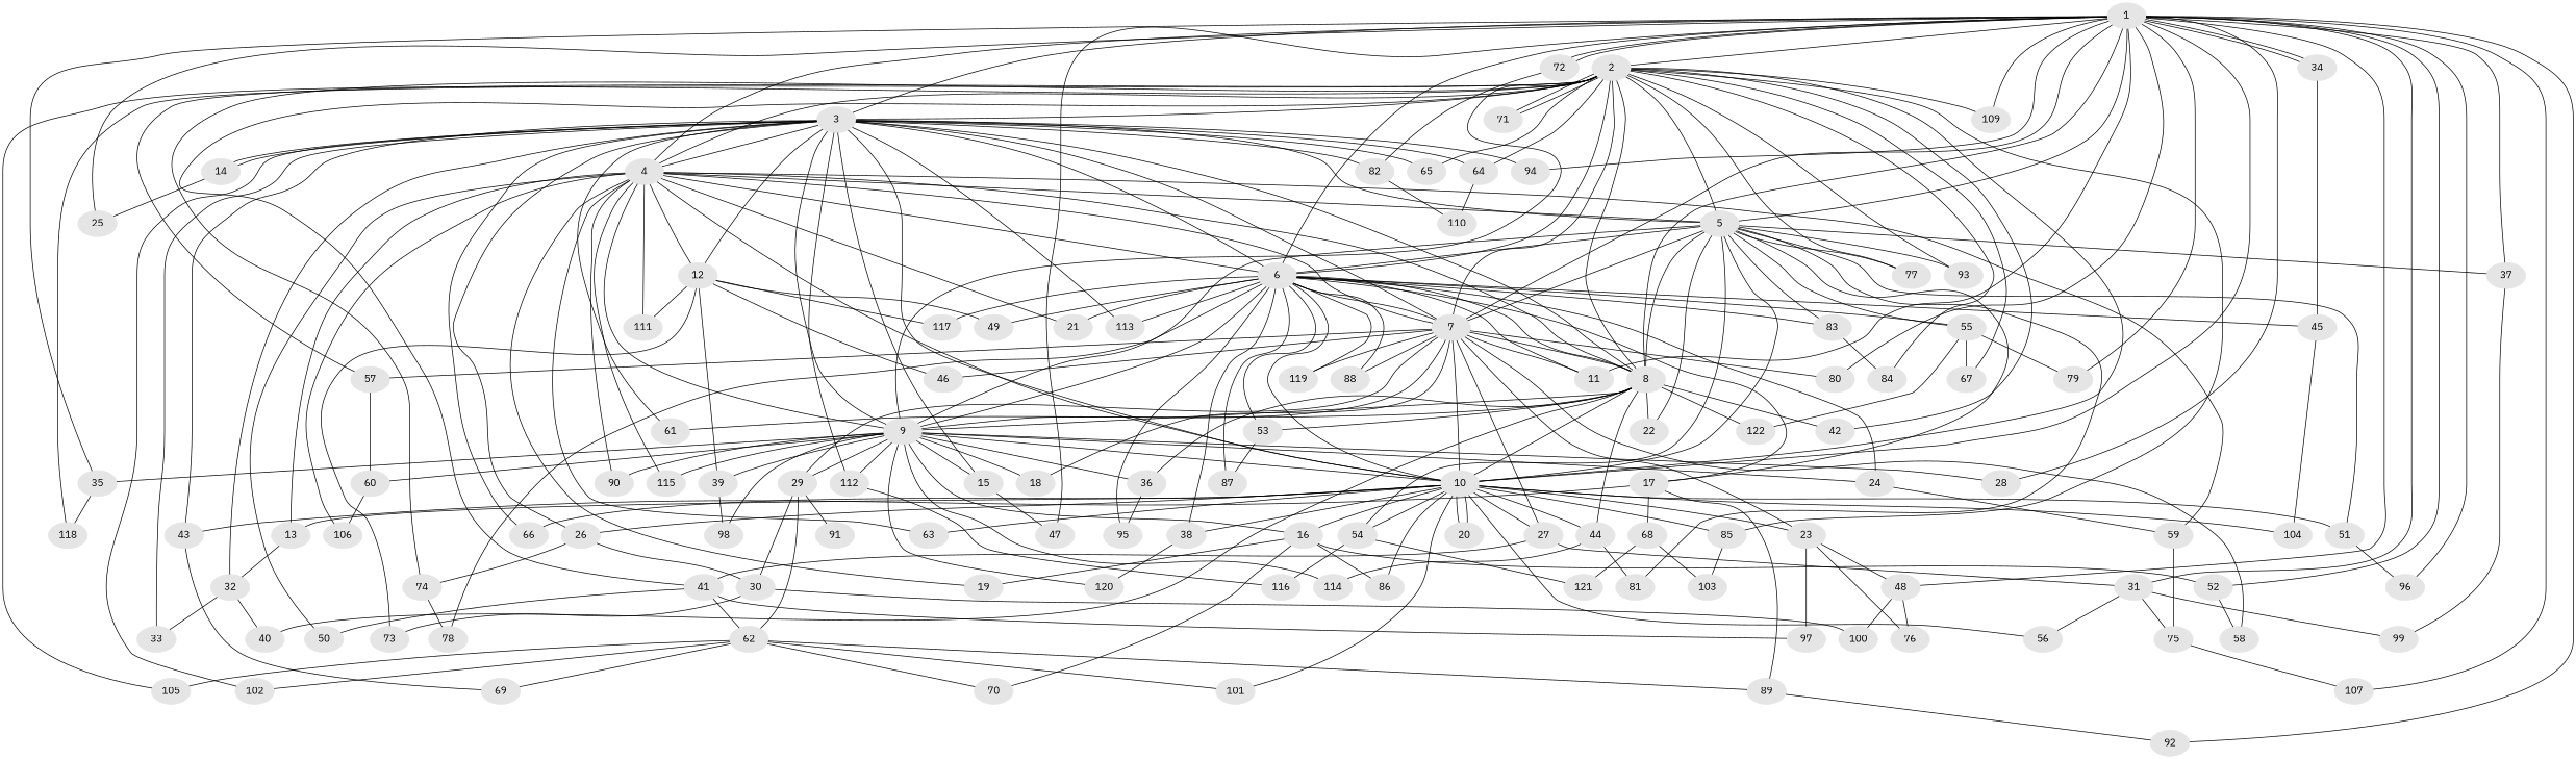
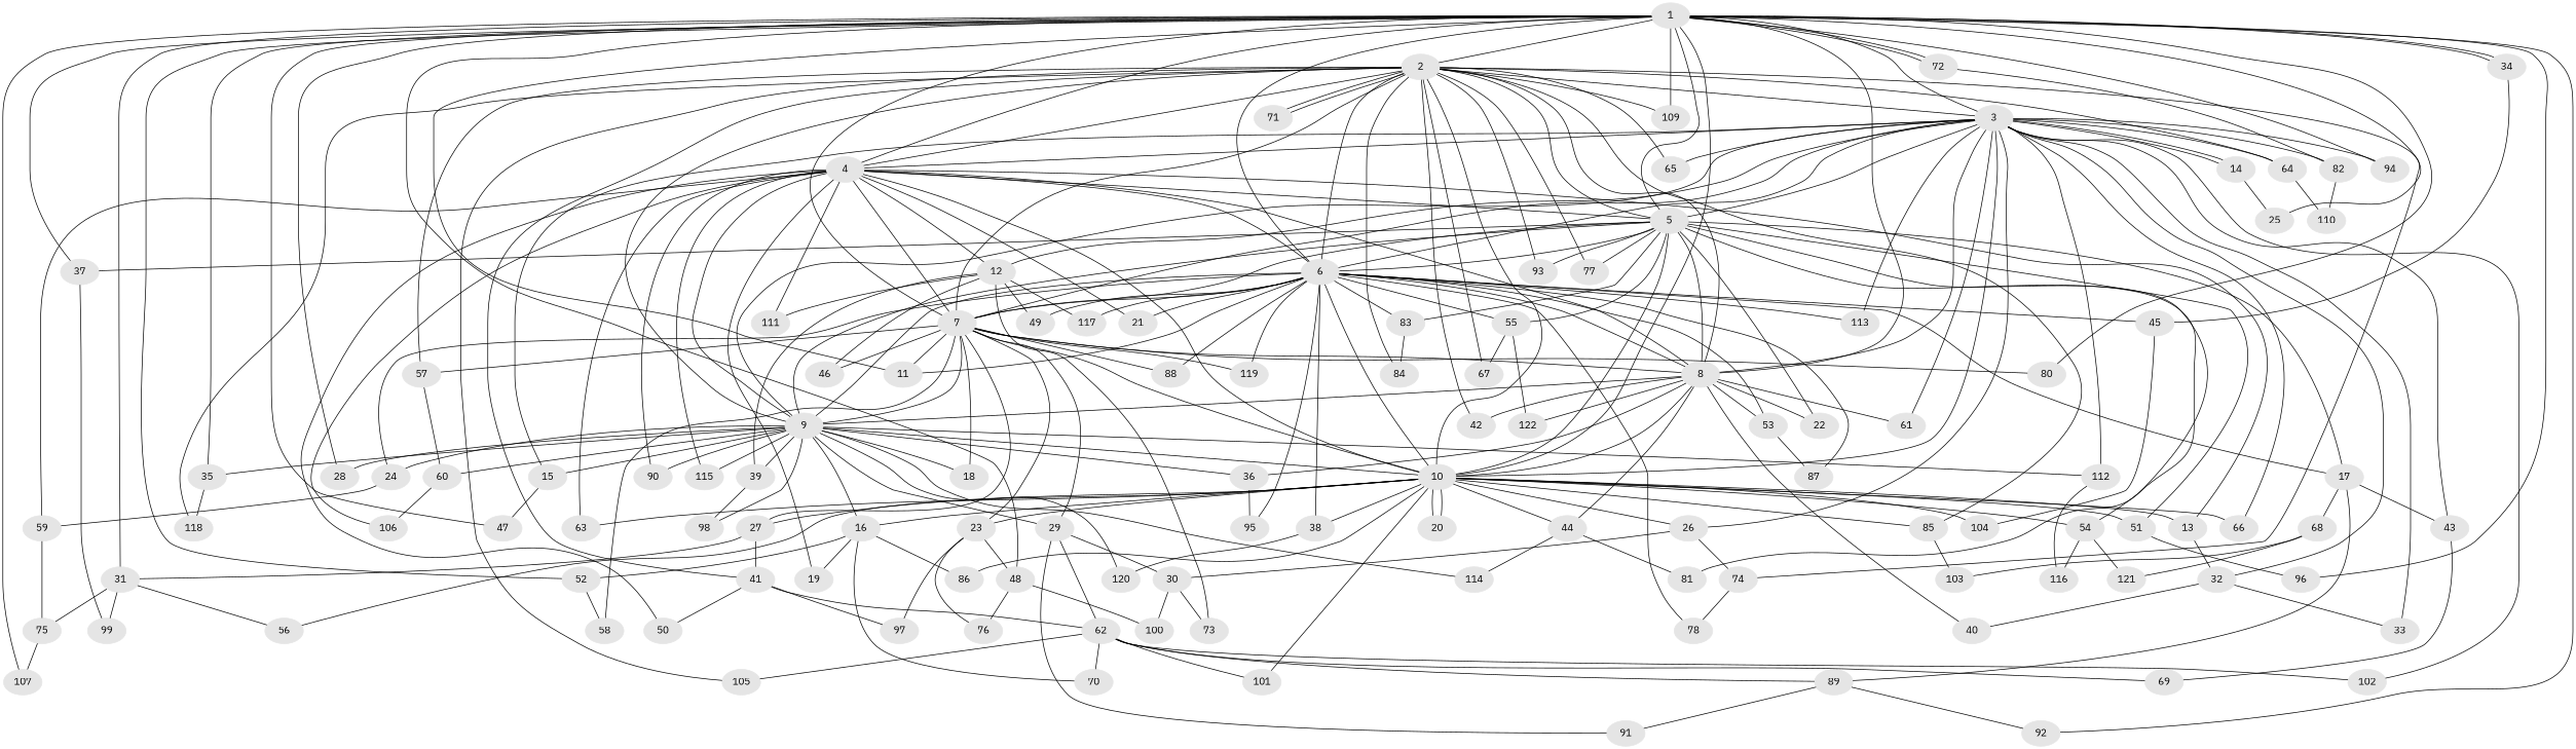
  graph {
    fontname="IBM Plex Sans"
    node [color=gray90 fontname="IBM Plex Sans" style=filled]
    edge [fontname="IBM Plex Sans"]
    1
    2
    3
    4
    5
    6
    7
    8
    10
    11
    25
    28
    31
    34
    35
    37
    47
    48
    52
    72
-   79
    80
    92
    94
    96
    107
    109
    9
    41
    42
    57
    64
    65
    67
    71
    74
    77
    84
    85
    93
    105
    118
    12
    14
    15
    26
    32
    33
    43
    61
    66
    82
    102
    112
    113
    13
    19
    21
    50
    59
    63
    90
    106
    111
    115
    17
    22
    51
    54
    55
    81
    83
    24
    38
    45
    49
    53
    78
    87
    88
    95
    117
    119
    18
    23
    27
    29
    46
    58
    36
    40
    44
    122
    16
    39
    60
    98
    114
    120
    20
    56
    86
    101
    104
    75
    99
    76
    100
    97
    62
    110
    103
    73
    30
    69
    116
    68
    89
    121
    91
    70
    1 -- 2
    1 -- 3
    1 -- 4
    1 -- 5
    1 -- 6
    1 -- 7
    1 -- 8
    1 -- 10
    1 -- 11
    1 -- 25
    1 -- 28
    1 -- 31
    1 -- 34
    1 -- 34
    1 -- 35
    1 -- 37
    1 -- 47
    1 -- 48
    1 -- 52
    1 -- 72
    1 -- 72
-   1 -- 79
    1 -- 80
    1 -- 92
    1 -- 94
    1 -- 96
    1 -- 107
    1 -- 109
    2 -- 3
    2 -- 4
    2 -- 5
    2 -- 6
    2 -- 7
    2 -- 8
    2 -- 10
    2 -- 109
    2 -- 9
    2 -- 41
    2 -- 42
    2 -- 57
    2 -- 64
    2 -- 65
    2 -- 67
    2 -- 71
    2 -- 71
    2 -- 74
    2 -- 77
    2 -- 84
    2 -- 85
    2 -- 93
    2 -- 105
    2 -- 118
    3 -- 4
    3 -- 5
    3 -- 6
    3 -- 7
    3 -- 8
    3 -- 10
    3 -- 94
    3 -- 9
    3 -- 64
    3 -- 65
    3 -- 12
    3 -- 14
    3 -- 14
    3 -- 15
    3 -- 26
    3 -- 32
    3 -- 33
    3 -- 43
    3 -- 61
    3 -- 66
    3 -- 82
    3 -- 102
    3 -- 112
    3 -- 113
    4 -- 5
    4 -- 6
    4 -- 7
    4 -- 8
    4 -- 10
    4 -- 9
    4 -- 12
    4 -- 13
    4 -- 19
    4 -- 21
    4 -- 50
    4 -- 59
    4 -- 63
    4 -- 90
    4 -- 106
    4 -- 111
    4 -- 115
    5 -- 6
    5 -- 7
    5 -- 8
    5 -- 10
    5 -- 37
    5 -- 9
    5 -- 77
    5 -- 93
    5 -- 17
    5 -- 22
    5 -- 51
    5 -- 54
    5 -- 55
    5 -- 81
    5 -- 83
    6 -- 7
    6 -- 8
    6 -- 10
    6 -- 11
    6 -- 9
    6 -- 113
    6 -- 21
    6 -- 17
    6 -- 55
    6 -- 83
    6 -- 24
    6 -- 38
    6 -- 45
    6 -- 49
    6 -- 53
    6 -- 78
    6 -- 87
    6 -- 88
    6 -- 95
    6 -- 117
    6 -- 119
    7 -- 8
    7 -- 10
    7 -- 11
    7 -- 80
    7 -- 9
    7 -- 57
    7 -- 88
    7 -- 119
    7 -- 18
    7 -- 23
    7 -- 27
    7 -- 29
    7 -- 46
    7 -- 58
    8 -- 10
    8 -- 9
    8 -- 42
    8 -- 61
    8 -- 22
    8 -- 53
    8 -- 36
    8 -- 40
    8 -- 44
    8 -- 122
    10 -- 85
    10 -- 26
    10 -- 66
    10 -- 13
    10 -- 63
    10 -- 51
    10 -- 54
    10 -- 38
    10 -- 23
    10 -- 27
    10 -- 44
    10 -- 16
    10 -- 20
    10 -- 20
    10 -- 56
    10 -- 86
    10 -- 101
    10 -- 104
    31 -- 56
    31 -- 75
    31 -- 99
    34 -- 45
    35 -- 118
    37 -- 99
    48 -- 76
    48 -- 100
    52 -- 58
    72 -- 82
    9 -- 10
    9 -- 28
    9 -- 35
    9 -- 15
    9 -- 112
    9 -- 90
    9 -- 115
    9 -- 24
    9 -- 18
    9 -- 29
    9 -- 36
    9 -- 16
    9 -- 39
    9 -- 60
    9 -- 98
    9 -- 114
    9 -- 120
    41 -- 50
    41 -- 97
    41 -- 62
    57 -- 60
    64 -- 110
    74 -- 78
    85 -- 103
    12 -- 111
    12 -- 49
    12 -- 117
    12 -- 46
    12 -- 39
    12 -- 73
    14 -- 25
    15 -- 47
    26 -- 74
    26 -- 30
    32 -- 33
    32 -- 40
    43 -- 69
    82 -- 110
    112 -- 116
    13 -- 32
    59 -- 75
    17 -- 43
    17 -- 68
    17 -- 89
    51 -- 96
    54 -- 116
    54 -- 121
-   55 -- 79
    55 -- 67
    55 -- 122
    83 -- 84
    24 -- 59
    38 -- 120
    45 -- 104
    53 -- 87
    23 -- 48
    23 -- 76
    23 -- 97
    27 -- 31
    27 -- 41
    29 -- 62
    29 -- 30
    29 -- 91
    36 -- 95
    44 -- 81
    44 -- 114
    16 -- 52
    16 -- 19
    16 -- 86
    16 -- 70
    39 -- 98
    60 -- 106
    75 -- 107
    62 -- 105
    62 -- 102
    62 -- 101
    62 -- 69
    62 -- 89
    62 -- 70
    30 -- 100
    30 -- 73
    68 -- 103
    68 -- 121
    89 -- 92
+   89 -- 91
  }
